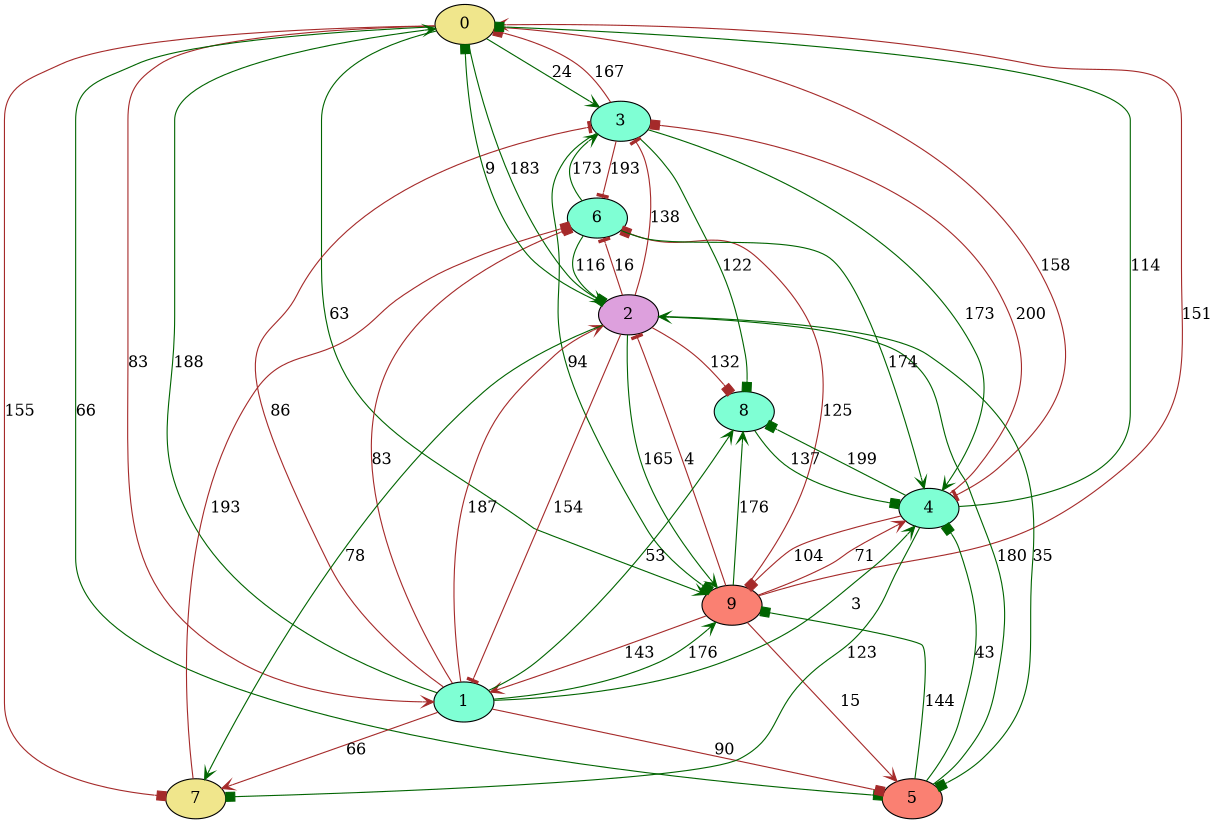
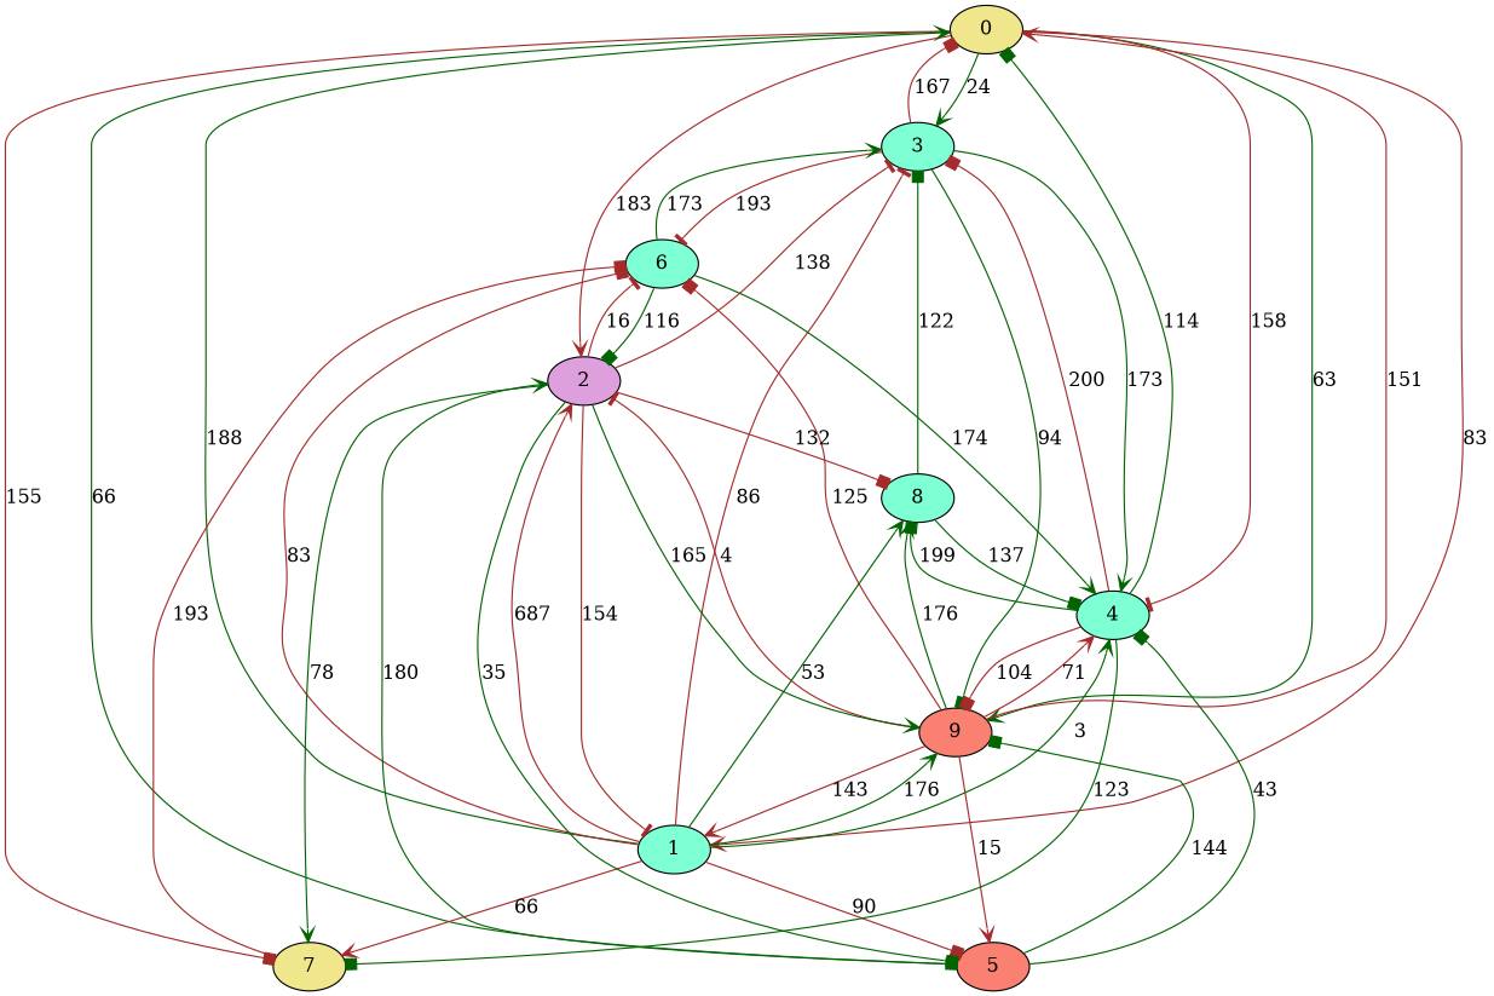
  digraph {
    node [fillcolor=aquamarine style=filled]
    edge [arrowhead=vee color=darkgreen]
    0 [fillcolor=khaki]
    3
    9 [fillcolor=salmon]
    1
    5 [fillcolor=salmon]
    4
    7 [fillcolor=khaki]
    2 [fillcolor=plum]
    8
    6
    0 -> 3 [label=24]
    0 -> 9 [label=63]
    0 -> 1 [color=brown label=83]
    0 -> 5 [arrowhead=box label=66]
    0 -> 4 [arrowhead=tee color=brown label=158]
    0 -> 7 [arrowhead=box color=brown label=155]
-   0 -> 2 [label=183]
+   0 -> 2 [color=brown label=183]
    3 -> 0 [arrowhead=box color=brown label=167]
    3 -> 9 [arrowhead=box label=94]
    3 -> 4 [label=173]
-   3 -> 8 [arrowhead=box label=122]
+   8 -> 3 [arrowhead=box label=122]
    3 -> 6 [arrowhead=tee color=brown label=193]
    9 -> 0 [color=brown label=151]
    9 -> 1 [color=brown label=143]
    9 -> 5 [color=brown label=15]
    9 -> 4 [color=brown label=71]
    9 -> 2 [arrowhead=tee color=brown label=4]
    9 -> 8 [label=176]
    9 -> 6 [arrowhead=box color=brown label=125]
    1 -> 0 [label=188]
    1 -> 3 [arrowhead=tee color=brown label=86]
    1 -> 9 [label=176]
    1 -> 5 [arrowhead=box color=brown label=90]
    1 -> 4 [label=3]
    1 -> 7 [color=brown label=66]
-   1 -> 2 [color=brown label=187]
+   1 -> 2 [color=brown label=687]
    1 -> 8 [label=53]
    1 -> 6 [arrowhead=box color=brown label=83]
    5 -> 9 [arrowhead=box label=144]
    5 -> 4 [arrowhead=box label=43]
    5 -> 2 [label=180]
    4 -> 0 [arrowhead=box label=114]
    4 -> 3 [arrowhead=box color=brown label=200]
    4 -> 9 [arrowhead=box color=brown label=104]
    4 -> 7 [arrowhead=box label=123]
    4 -> 8 [arrowhead=box label=199]
    7 -> 6 [arrowhead=box color=brown label=193]
-   2 -> 0 [arrowhead=box label=9]
    2 -> 3 [arrowhead=tee color=brown label=138]
    2 -> 9 [label=165]
    2 -> 1 [arrowhead=tee color=brown label=154]
    2 -> 5 [arrowhead=box label=35]
    2 -> 7 [label=78]
    2 -> 8 [arrowhead=box color=brown label=132]
    2 -> 6 [arrowhead=tee color=brown label=16]
    8 -> 4 [arrowhead=box label=137]
    6 -> 3 [label=173]
    6 -> 4 [label=174]
    6 -> 2 [arrowhead=box label=116]
  }
